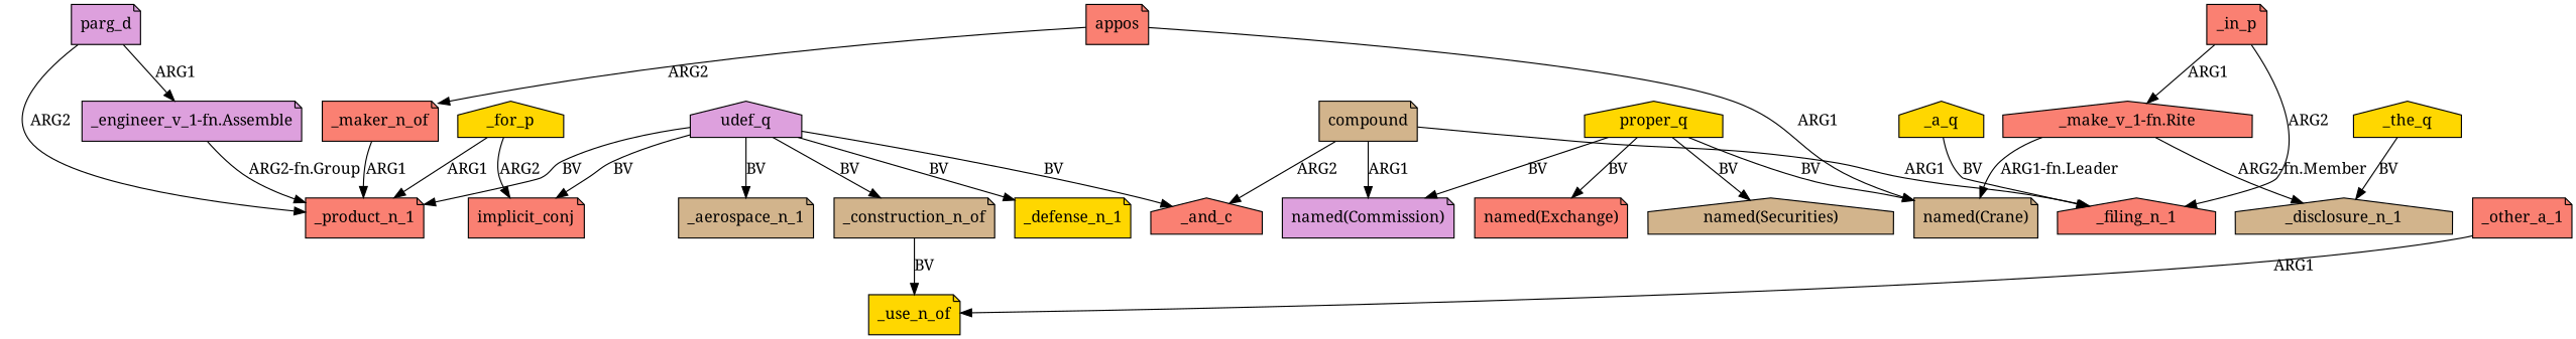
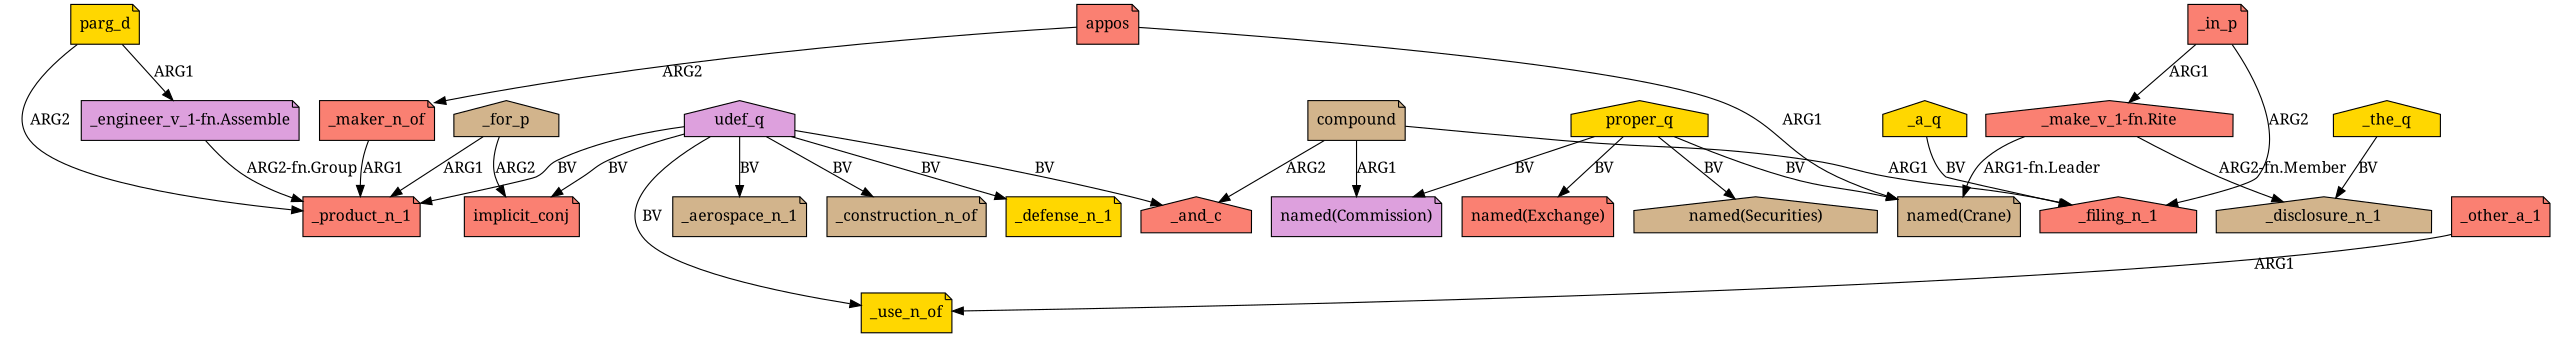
  digraph {
    fontname="Noto Serif"
    node [fillcolor=salmon fontname="Noto Serif" shape=note style=filled]
    edge [fontname="Noto Serif"]
-   parg_d [fillcolor=plum]
+   parg_d [fillcolor=gold]
    _product_n_1
    "_engineer_v_1-fn.Assemble" [fillcolor=plum]
    compound [fillcolor=tan]
    "named(Commission)" [fillcolor=plum]
    _filing_n_1 [shape=house]
    _and_c [shape=house]
-   _for_p [fillcolor=gold shape=house]
+   _for_p [fillcolor=tan shape=house]
    implicit_conj
    proper_q [fillcolor=gold shape=house]
    "named(Securities)" [fillcolor=tan shape=house]
    "named(Exchange)"
    "named(Crane)" [fillcolor=tan]
    udef_q [fillcolor=plum shape=house]
    _defense_n_1 [fillcolor=gold]
    _use_n_of [fillcolor=gold]
    _aerospace_n_1 [fillcolor=tan]
    _construction_n_of [fillcolor=tan]
    _a_q [fillcolor=gold shape=house]
    _maker_n_of
    appos
    _other_a_1
    _the_q [fillcolor=gold shape=house]
    _disclosure_n_1 [fillcolor=tan shape=house]
    "_make_v_1-fn.Rite" [shape=house]
    _in_p
    parg_d -> _product_n_1 [label=ARG2]
    parg_d -> "_engineer_v_1-fn.Assemble" [label=ARG1]
    "_engineer_v_1-fn.Assemble" -> _product_n_1 [label="ARG2-fn.Group"]
    compound -> "named(Commission)" [label=ARG1]
    compound -> _filing_n_1 [label=ARG1]
    compound -> _and_c [label=ARG2]
    _for_p -> _product_n_1 [label=ARG1]
    _for_p -> implicit_conj [label=ARG2]
    proper_q -> "named(Commission)" [label=BV]
    proper_q -> "named(Securities)" [label=BV]
    proper_q -> "named(Exchange)" [label=BV]
    proper_q -> "named(Crane)" [label=BV]
    udef_q -> _product_n_1 [label=BV]
    udef_q -> _and_c [label=BV]
    udef_q -> implicit_conj [label=BV]
    udef_q -> _defense_n_1 [label=BV]
-   _construction_n_of -> _use_n_of [label=BV]
+   udef_q -> _use_n_of [label=BV]
    udef_q -> _aerospace_n_1 [label=BV]
    udef_q -> _construction_n_of [label=BV]
    _a_q -> _filing_n_1 [label=BV]
    _maker_n_of -> _product_n_1 [label=ARG1]
    appos -> "named(Crane)" [label=ARG1]
    appos -> _maker_n_of [label=ARG2]
    _other_a_1 -> _use_n_of [label=ARG1]
    _the_q -> _disclosure_n_1 [label=BV]
    "_make_v_1-fn.Rite" -> "named(Crane)" [label="ARG1-fn.Leader"]
    "_make_v_1-fn.Rite" -> _disclosure_n_1 [label="ARG2-fn.Member"]
    _in_p -> _filing_n_1 [label=ARG2]
    _in_p -> "_make_v_1-fn.Rite" [label=ARG1]
  }
